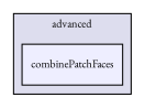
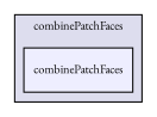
  digraph {
    compound=true
    fontname="EB Garamond"
    n1 [fillcolor="#eeeeff" fontname="EB Garamond" fontsize=10 label=combinePatchFaces pencolor=black shape=box style=filled]
    subgraph cluster_1 {
      bgcolor="#ddddee"
      fontsize=10
-     label=advanced
+     label=combinePatchFaces
      pencolor=black
      n1
    }
  }
